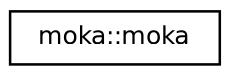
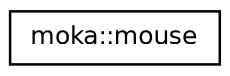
  digraph {
    rankdir=LR
-   n1 [color=black fillcolor=white fontname=Helvetica fontsize=10 height=0.2 label="moka::moka" shape=record style=filled width=0.4]
+   n1 [color=black fillcolor=white fontname=Helvetica fontsize=10 height=0.2 label="moka::mouse" shape=record style=filled width=0.4]
  }
